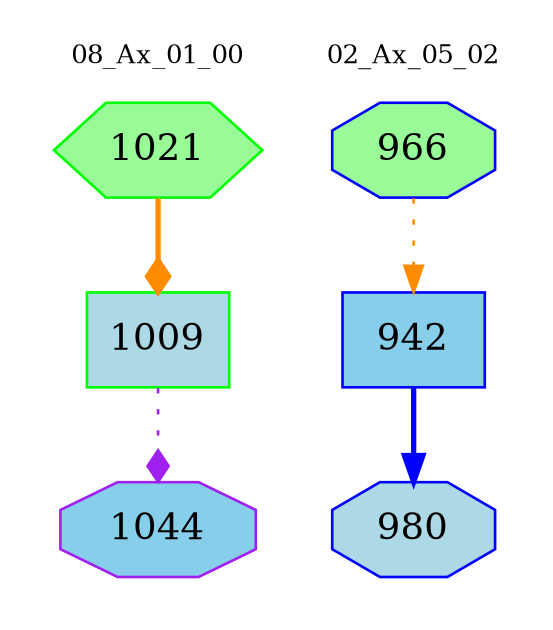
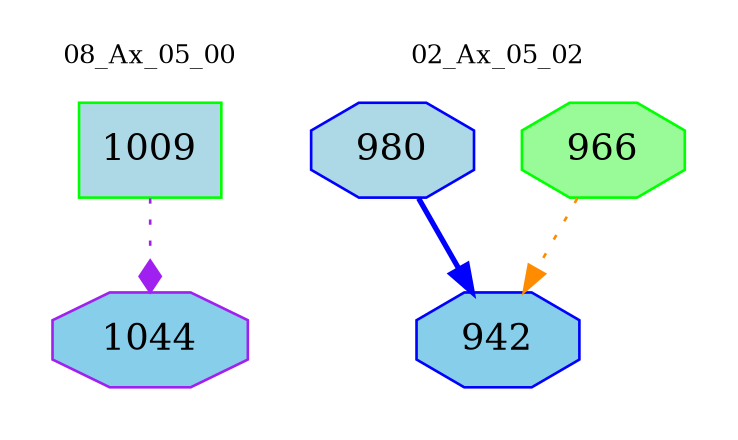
  digraph {
    node [color=green fillcolor=palegreen shape=octagon style=filled]
    edge [arrowhead=diamond color=darkorange style=bold]
-   n1 [label=1021 shape=hexagon]
    n2 [fillcolor=lightblue label=1009 shape=box]
    n3 [color=purple fillcolor=skyblue label=1044]
-   n4 [color=blue label=966]
-   n5 [color=blue fillcolor=skyblue label=942 shape=box]
+   n4 [label=966]
+   n5 [color=blue fillcolor=skyblue label=942]
    n6 [color=blue fillcolor=lightblue label=980]
    subgraph cluster_1 {
      color=white
      fontsize=10
-     label="08_Ax_01_00"
-     n1
+     label="08_Ax_05_00"
      n2
      n3
    }
    subgraph cluster_2 {
      color=white
      fontsize=10
      label="02_Ax_05_02"
      n4
      n5
      n6
    }
-   n1 -> n2
    n2 -> n3 [color=purple style=dotted]
    n4 -> n5 [arrowhead=normal style=dotted]
-   n5 -> n6 [arrowhead=normal color=blue]
+   n6 -> n5 [arrowhead=normal color=blue]
  }
